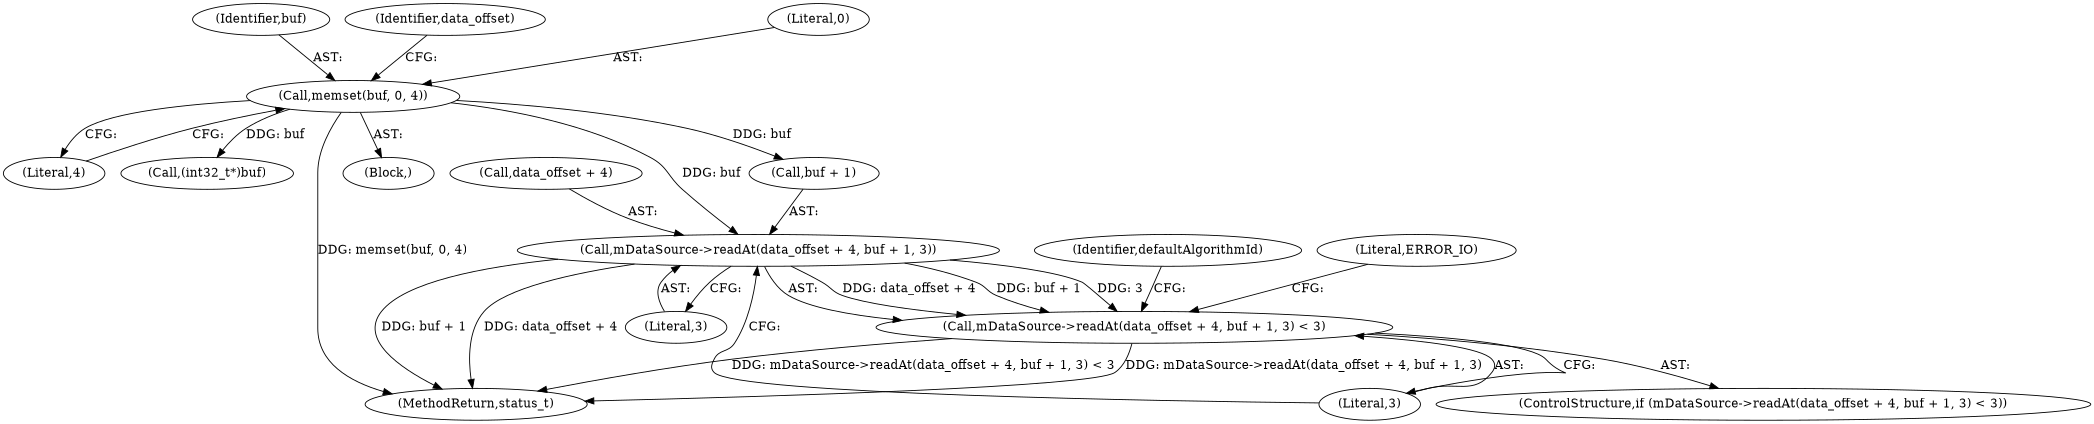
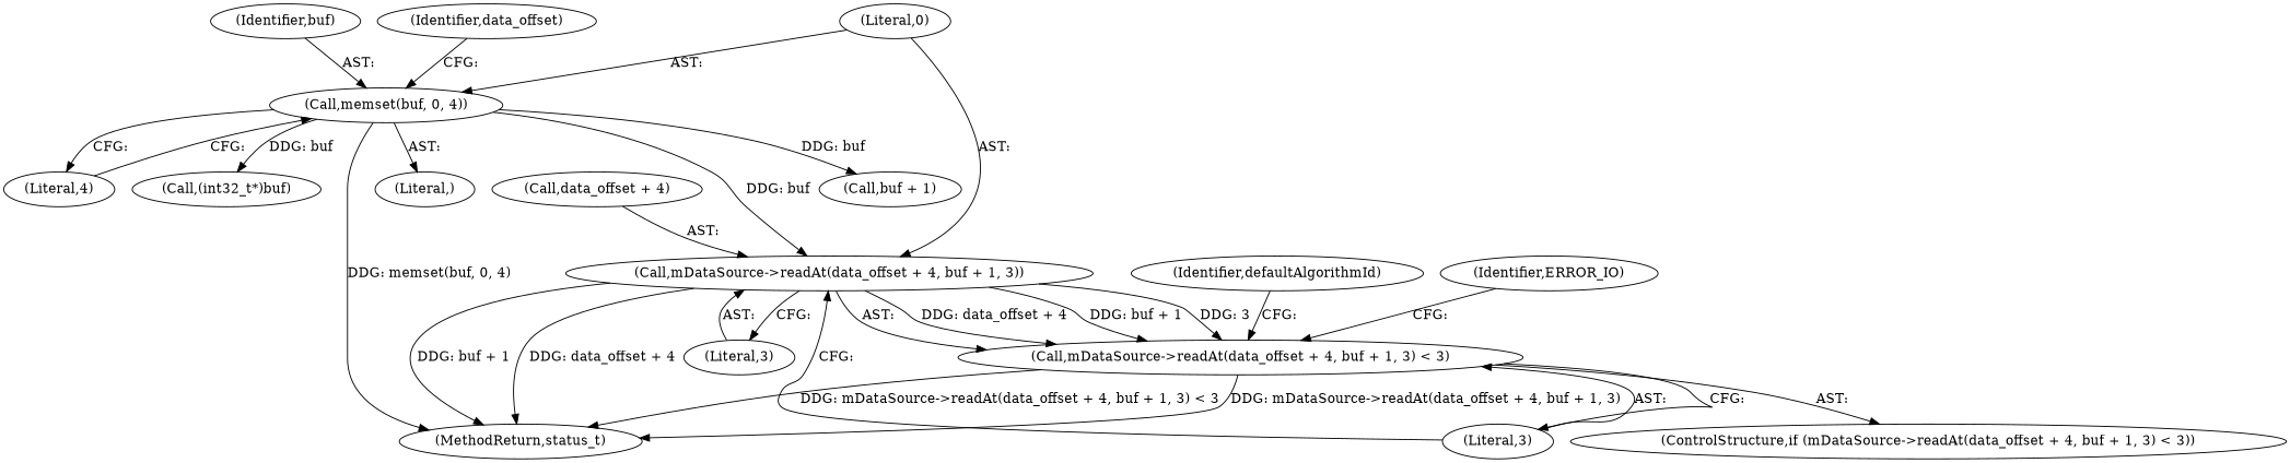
  digraph {
    n1 [label="(Call,mDataSource->readAt(data_offset + 4, buf + 1, 3))"]
    n2 [label="(Call,mDataSource->readAt(data_offset + 4, buf + 1, 3) < 3)"]
    n3 [label="(MethodReturn,status_t)"]
    n4 [label="(Literal,3)"]
    n5 [label="(ControlStructure,if (mDataSource->readAt(data_offset + 4, buf + 1, 3) < 3))"]
    n6 [label="(Literal,3)"]
    n7 [label="(Call,memset(buf, 0, 4))"]
    n8 [label="(Literal,4)"]
    n9 [label="(Call,(int32_t*)buf)"]
    n10 [label="(Call,buf + 1)"]
-   n11 [label="(Block,)"]
+   n11 [label="(Literal,)"]
    n12 [label="(Literal,0)"]
    n13 [label="(Identifier,buf)"]
    n14 [label="(Identifier,data_offset)"]
    n15 [label="(Call,data_offset + 4)"]
    n16 [label="(Identifier,defaultAlgorithmId)"]
-   n17 [label="(Literal,ERROR_IO)"]
+   n17 [label="(Identifier,ERROR_IO)"]
    n1 -> n2 [label="AST: "]
    n1 -> n2 [label="DDG: data_offset + 4"]
    n1 -> n2 [label="DDG: buf + 1"]
    n1 -> n2 [label="DDG: 3"]
    n1 -> n3 [label="DDG: data_offset + 4"]
    n1 -> n3 [label="DDG: buf + 1"]
    n1 -> n4 [label="CFG: "]
    n2 -> n3 [label="DDG: mDataSource->readAt(data_offset + 4, buf + 1, 3) < 3"]
    n2 -> n3 [label="DDG: mDataSource->readAt(data_offset + 4, buf + 1, 3)"]
    n2 -> n5 [label="AST: "]
    n2 -> n6 [label="CFG: "]
    n4 -> n1 [label="AST: "]
    n6 -> n1 [label="CFG: "]
    n6 -> n2 [label="AST: "]
    n7 -> n1 [label="DDG: buf"]
    n7 -> n3 [label="DDG: memset(buf, 0, 4)"]
    n7 -> n8 [label="CFG: "]
    n7 -> n9 [label="DDG: buf"]
    n7 -> n10 [label="DDG: buf"]
    n7 -> n11 [label="AST: "]
    n8 -> n7 [label="CFG: "]
-   n10 -> n1 [label="AST: "]
+   n12 -> n1 [label="AST: "]
    n12 -> n7 [label="AST: "]
    n13 -> n7 [label="AST: "]
    n14 -> n7 [label="CFG: "]
    n15 -> n1 [label="AST: "]
    n16 -> n2 [label="CFG: "]
    n17 -> n2 [label="CFG: "]
  }
